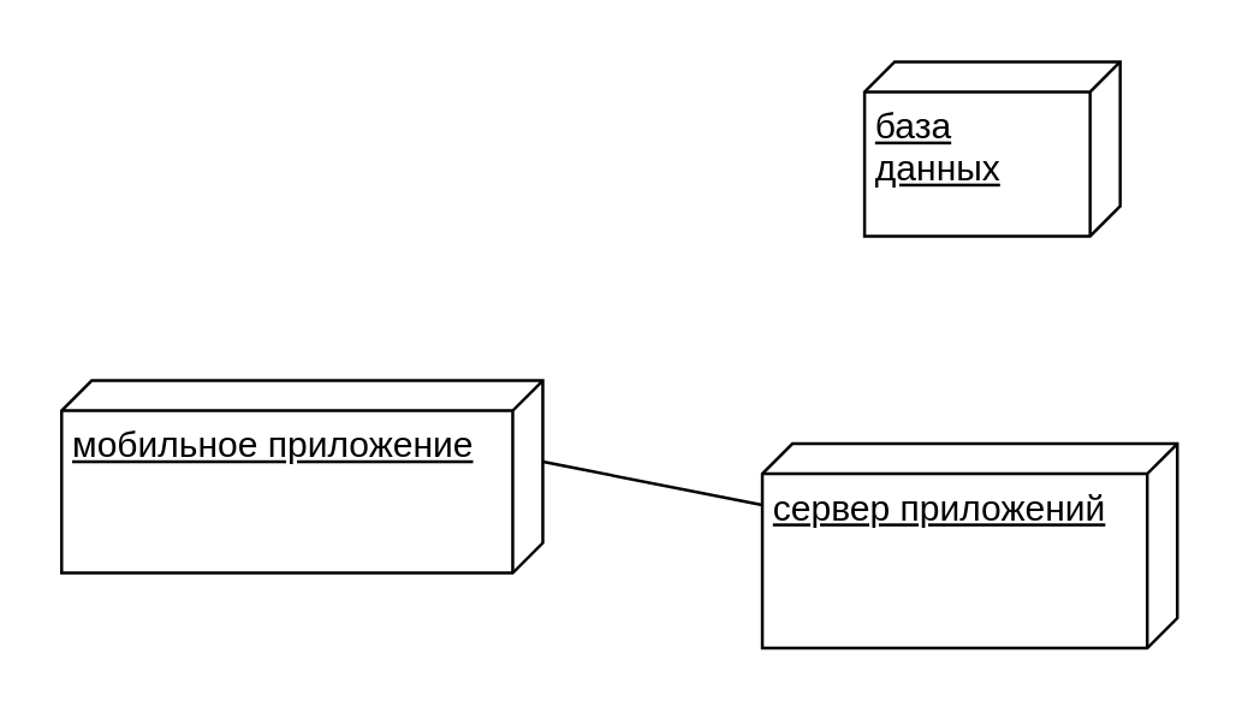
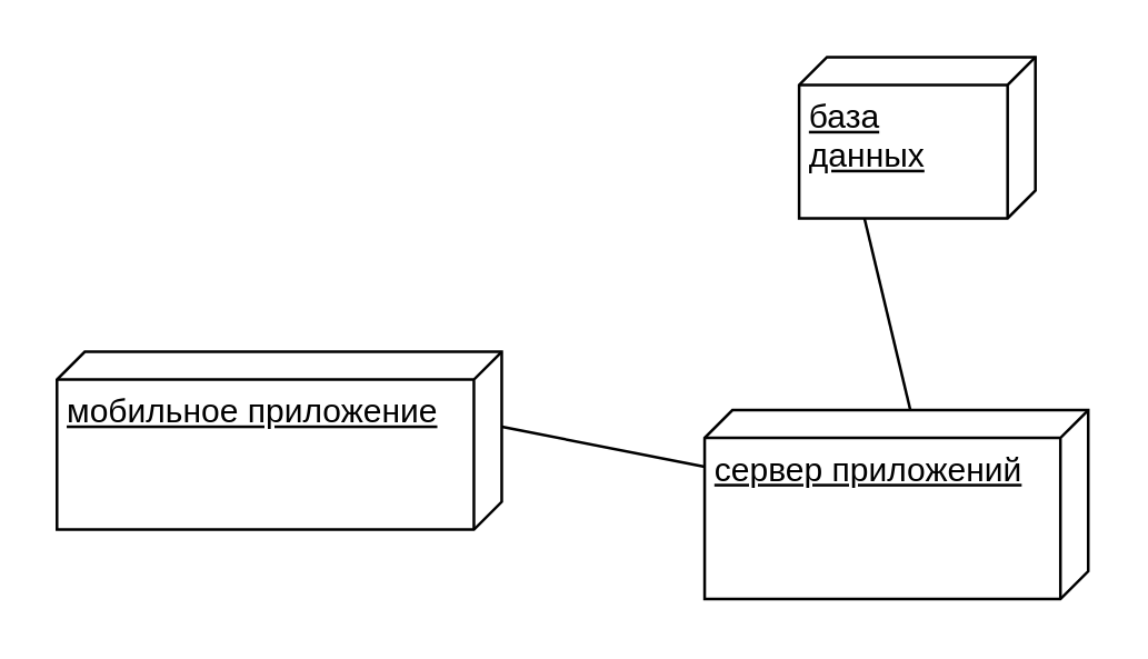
  <mxCell id="0" />
  <mxCell id="1" parent="0" />
  <mxCell id="2" style="edgeStyle=none;curved=1;rounded=0;orthogonalLoop=1;jettySize=auto;html=1;exitX=0;exitY=0;exitDx=27;exitDy=0;exitPerimeter=0;fontSize=12;startSize=8;endSize=8;endArrow=none;startFill=0;" edge="1" parent="1" source="3" target="4"><mxGeometry relative="1" as="geometry" /></mxCell>
  <mxCell id="3" value="мобильное приложение" style="verticalAlign=top;align=left;spacingTop=8;spacingLeft=2;spacingRight=12;shape=cube;size=10;direction=south;fontStyle=4;html=1;whiteSpace=wrap;" vertex="1" parent="1"><mxGeometry y="126" width="160" height="64" as="geometry" x="20" /></mxCell>
  <mxCell id="4" value="сервер приложений" style="verticalAlign=top;align=left;spacingTop=8;spacingLeft=2;spacingRight=12;shape=cube;size=10;direction=south;fontStyle=4;html=1;whiteSpace=wrap;" vertex="1" parent="1"><mxGeometry x="253" y="147" width="138" height="68" as="geometry" /></mxCell>
  <mxCell id="5" value="база данных" style="verticalAlign=top;align=left;spacingTop=8;spacingLeft=2;spacingRight=12;shape=cube;size=10;direction=south;fontStyle=4;html=1;whiteSpace=wrap;" vertex="1" parent="1"><mxGeometry x="287" y="20" width="85" height="58" as="geometry" /></mxCell>
+ <mxCell id="6" style="edgeStyle=none;curved=1;rounded=0;orthogonalLoop=1;jettySize=auto;html=1;exitX=0;exitY=0;exitDx=0;exitDy=64;exitPerimeter=0;entryX=0;entryY=0;entryDx=58;entryDy=61.5;entryPerimeter=0;fontSize=12;startSize=8;endSize=8;endArrow=none;startFill=0;" edge="1" parent="1" source="4" target="5"><mxGeometry relative="1" as="geometry" /></mxCell>
